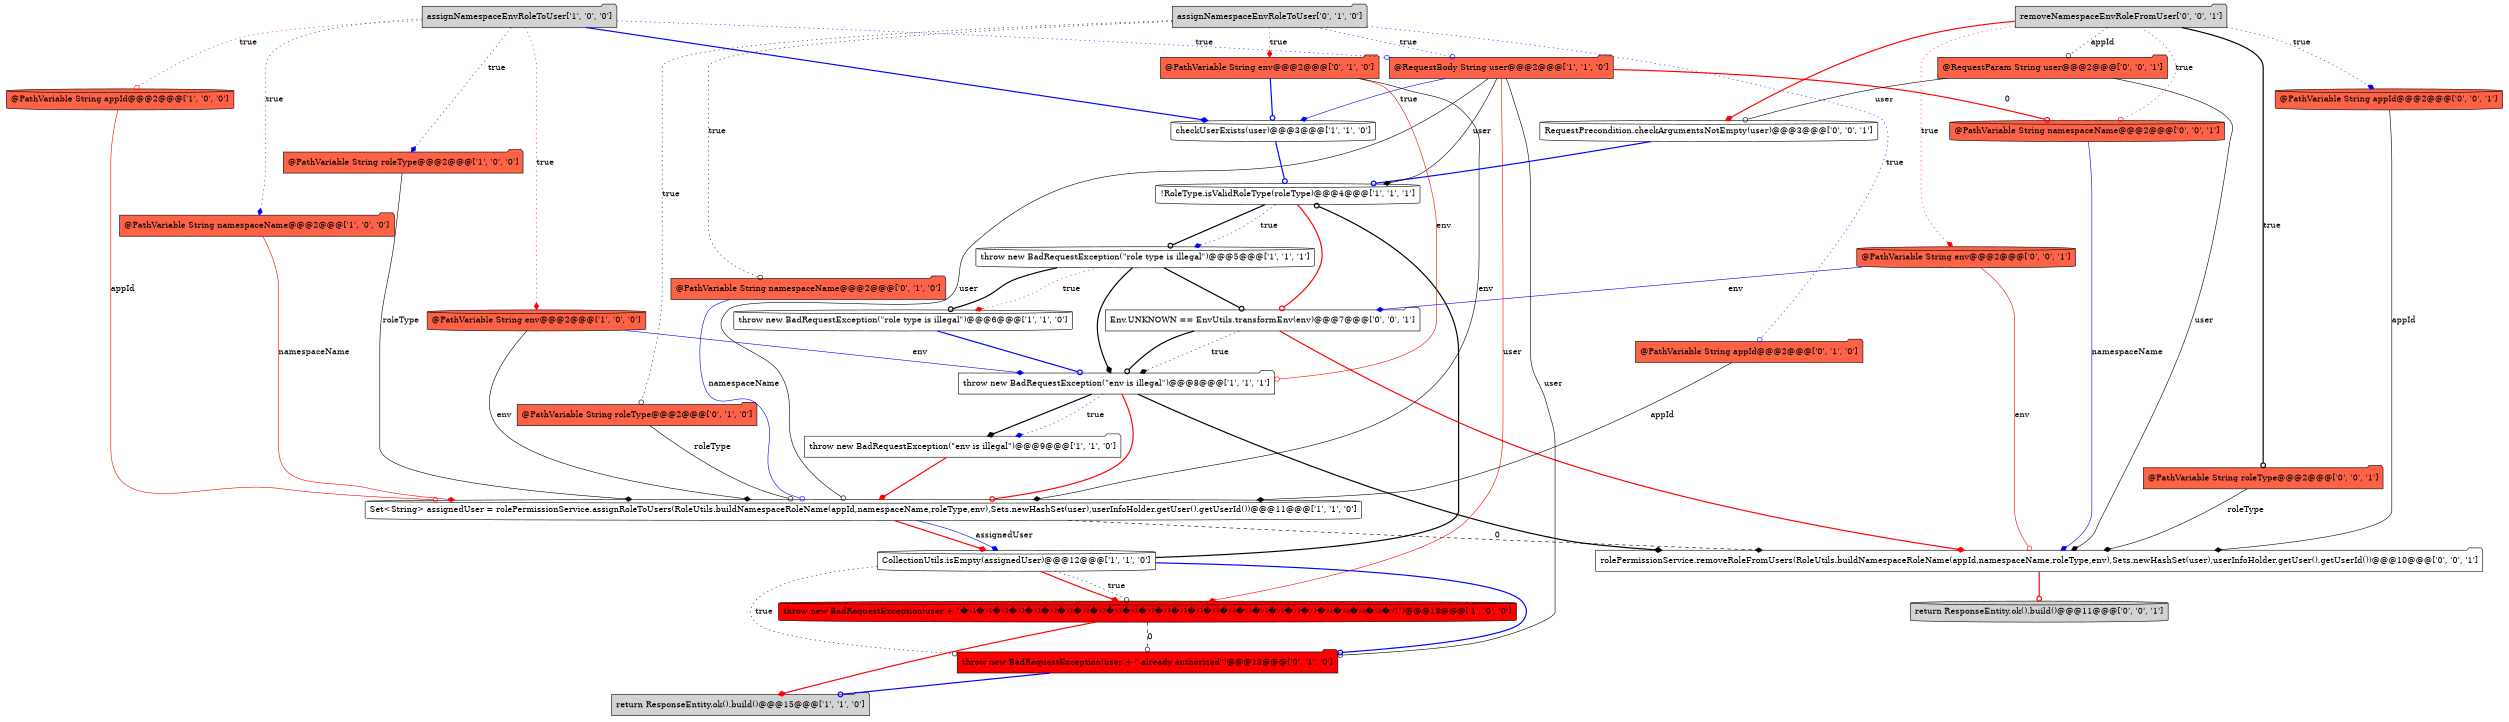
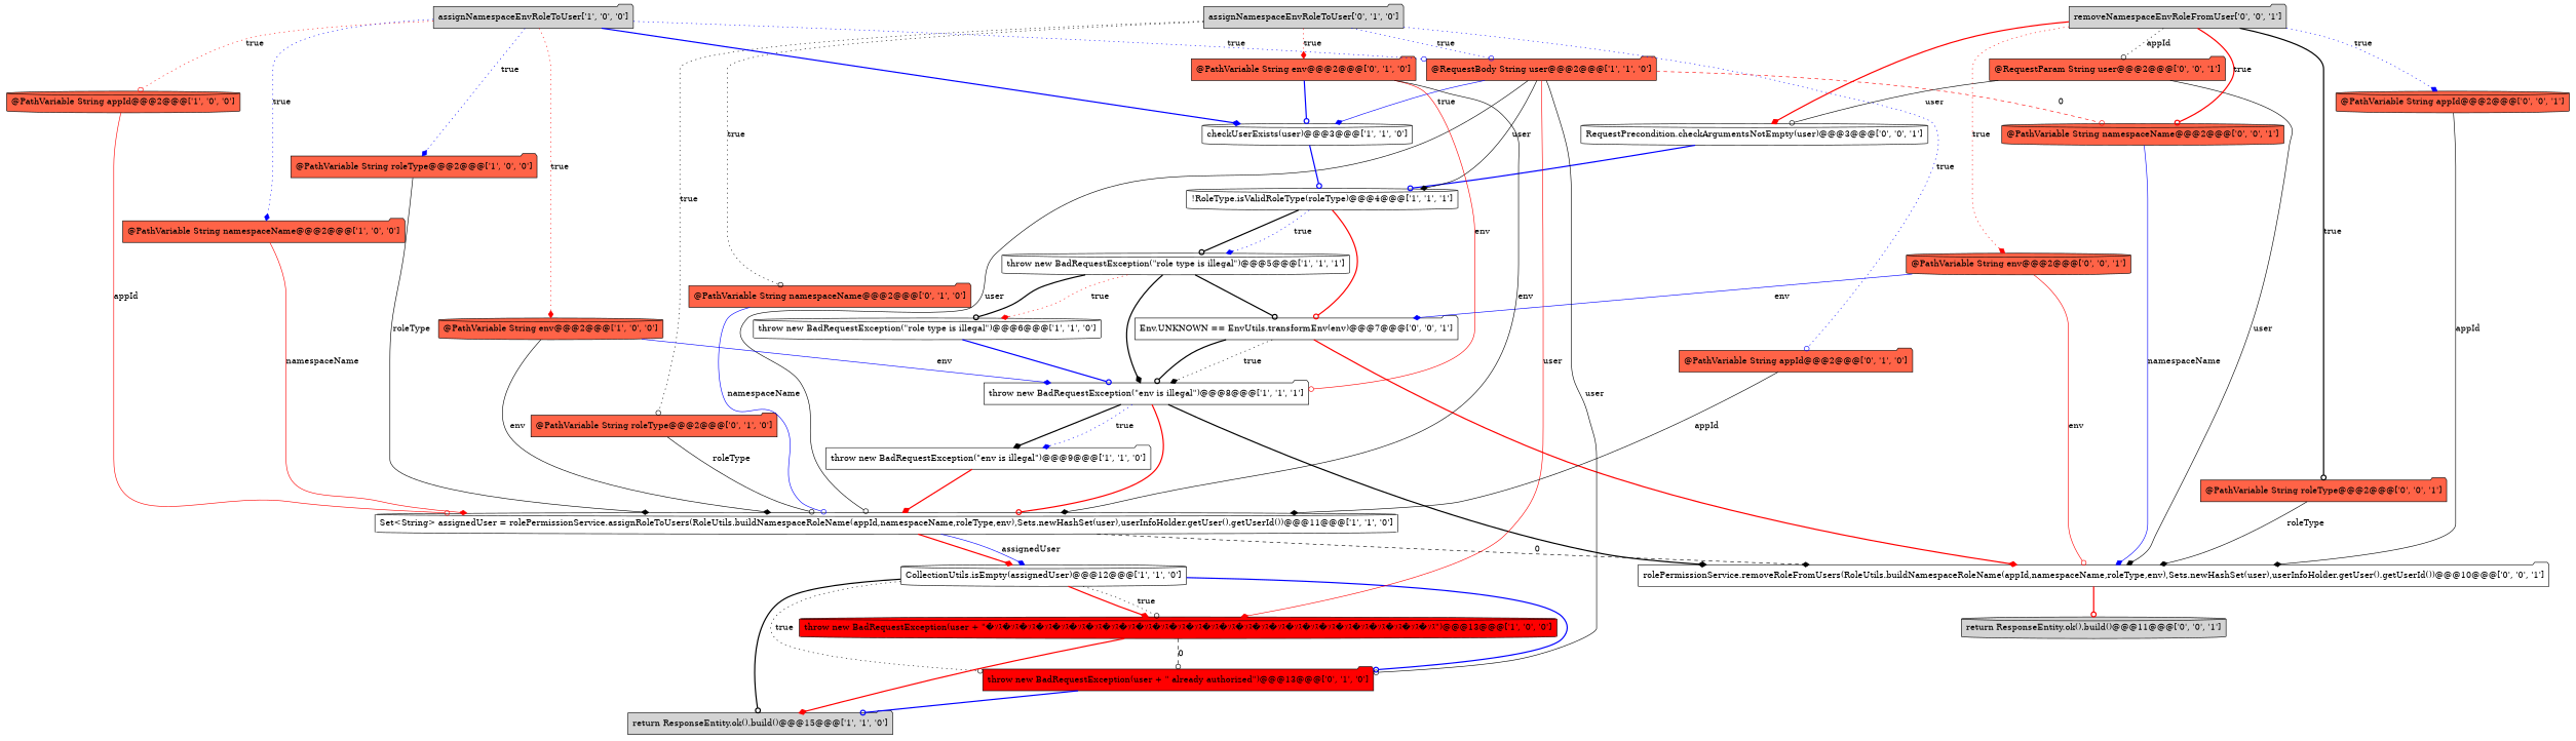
  digraph {
    node [fillcolor=tomato shape=folder style=filled]
    edge [arrowhead=diamond color=black style=bold]
    n1 [fillcolor=white label="RequestPrecondition.checkArgumentsNotEmpty(user)@@@3@@@['0', '0', '1']" shape=cylinder]
    n2 [fillcolor=white label="!RoleType.isValidRoleType(roleType)@@@4@@@['1', '1', '1']" shape=cylinder]
    n3 [fillcolor=white label="Env.UNKNOWN == EnvUtils.transformEnv(env)@@@7@@@['0', '0', '1']"]
    n4 [fillcolor=white label="throw new BadRequestException(\"role type is illegal\")@@@5@@@['1', '1', '1']" shape=cylinder]
    n5 [label="@PathVariable String namespaceName@@@2@@@['0', '0', '1']" shape=cylinder]
    n6 [fillcolor=white label="rolePermissionService.removeRoleFromUsers(RoleUtils.buildNamespaceRoleName(appId,namespaceName,roleType,env),Sets.newHashSet(user),userInfoHolder.getUser().getUserId())@@@10@@@['0', '0', '1']"]
    n7 [fillcolor=lightgray label="return ResponseEntity.ok().build()@@@11@@@['0', '0', '1']" shape=cylinder]
    n8 [fillcolor=white label="throw new BadRequestException(\"env is illegal\")@@@8@@@['1', '1', '1']"]
    n9 [fillcolor=white label="Set<String> assignedUser = rolePermissionService.assignRoleToUsers(RoleUtils.buildNamespaceRoleName(appId,namespaceName,roleType,env),Sets.newHashSet(user),userInfoHolder.getUser().getUserId())@@@11@@@['1', '1', '0']" shape=cylinder]
    n10 [fillcolor=white label="throw new BadRequestException(\"env is illegal\")@@@9@@@['1', '1', '0']"]
    n11 [fillcolor=white label="CollectionUtils.isEmpty(assignedUser)@@@12@@@['1', '1', '0']" shape=cylinder]
    n12 [fillcolor=lightgray label="return ResponseEntity.ok().build()@@@15@@@['1', '1', '0']"]
    n13 [label="@PathVariable String env@@@2@@@['0', '0', '1']" shape=cylinder]
    n14 [fillcolor=lightgray label="assignNamespaceEnvRoleToUser['0', '1', '0']"]
    n15 [label="@RequestBody String user@@@2@@@['1', '1', '0']"]
    n16 [label="@PathVariable String namespaceName@@@2@@@['0', '1', '0']"]
    n17 [label="@PathVariable String appId@@@2@@@['0', '1', '0']"]
    n18 [label="@PathVariable String roleType@@@2@@@['0', '1', '0']"]
    n19 [label="@PathVariable String env@@@2@@@['0', '1', '0']"]
    n20 [fillcolor=white label="checkUserExists(user)@@@3@@@['1', '1', '0']" shape=cylinder]
    n21 [fillcolor=red label="throw new BadRequestException(user + \"�ｿｽ�ｿｽ�ｿｽ�ｿｽ�ｿｽ�ｿｽ�ｿｽ�ｿｽ�ｿｽ�ｿｽ�ｿｽ�ｿｽ�ｿｽ�ｿｽ�ｿｽ�ｿｽ�ｿｽ�ｿｽ�ｿｽ�ｿｽ�ｿｽ�ｿｽ�ｿｽ�ｿｽ�ｿｽ�ｿｽ�ｿｽ\")@@@13@@@['1', '0', '0']" shape=cylinder]
    n22 [fillcolor=red label="throw new BadRequestException(user + \" already authorized\")@@@13@@@['0', '1', '0']"]
    n23 [label="@PathVariable String env@@@2@@@['1', '0', '0']" shape=cylinder]
    n24 [label="@RequestParam String user@@@2@@@['0', '0', '1']"]
    n25 [fillcolor=white label="throw new BadRequestException(\"role type is illegal\")@@@6@@@['1', '1', '0']" shape=cylinder]
    n26 [fillcolor=lightgray label="assignNamespaceEnvRoleToUser['1', '0', '0']"]
    n27 [label="@PathVariable String appId@@@2@@@['1', '0', '0']" shape=cylinder]
    n28 [label="@PathVariable String roleType@@@2@@@['1', '0', '0']"]
    n29 [label="@PathVariable String namespaceName@@@2@@@['1', '0', '0']"]
    n30 [label="@PathVariable String roleType@@@2@@@['0', '0', '1']"]
    n31 [label="@PathVariable String appId@@@2@@@['0', '0', '1']" shape=cylinder]
    n32 [fillcolor=lightgray label="removeNamespaceEnvRoleFromUser['0', '0', '1']"]
    n1 -> n2 [arrowhead=odot color=blue]
    n2 -> n3 [arrowhead=odot color=red]
    n2 -> n4 [arrowhead=odot]
    n2 -> n4 [color=blue label=true style=dotted]
    n3 -> n6 [color=red]
    n3 -> n8 [label=true style=dotted]
    n3 -> n8 [arrowhead=odot]
    n4 -> n3 [arrowhead=odot]
    n4 -> n8
    n4 -> n25 [color=red label=true style=dotted]
    n4 -> n25 [arrowhead=odot]
    n5 -> n6 [color=blue label=namespaceName style=solid]
    n6 -> n7 [arrowhead=odot color=red]
    n8 -> n6
    n8 -> n9 [arrowhead=odot color=red]
    n8 -> n10
    n8 -> n10 [color=blue label=true style=dotted]
    n9 -> n6 [label=0 style=dashed]
    n9 -> n11 [color=blue label=assignedUser style=solid]
    n9 -> n11 [color=red]
    n10 -> n9 [color=red]
-   n11 -> n2 [arrowhead=odot]
+   n11 -> n12 [arrowhead=odot]
    n11 -> n21 [color=red]
    n11 -> n21 [arrowhead=odot label=true style=dotted]
    n11 -> n22 [arrowhead=odot color=blue]
    n11 -> n22 [arrowhead=odot label=true style=dotted]
    n13 -> n3 [color=blue label=env style=solid]
    n13 -> n6 [arrowhead=odot color=red label=env style=solid]
    n14 -> n15 [arrowhead=odot color=blue label=true style=dotted]
    n14 -> n16 [arrowhead=odot label=true style=dotted]
    n14 -> n17 [arrowhead=odot color=blue label=true style=dotted]
    n14 -> n18 [arrowhead=odot label=true style=dotted]
    n14 -> n19 [color=red label=true style=dotted]
    n15 -> n2 [label=user style=solid]
-   n15 -> n5 [arrowhead=odot color=red label=0]
+   n15 -> n5 [arrowhead=odot color=red label=0 style=dashed]
    n15 -> n9 [arrowhead=odot label=user style=solid]
    n15 -> n20 [color=blue label=true style=solid]
    n15 -> n21 [color=red label=user style=solid]
    n15 -> n22 [arrowhead=odot label=user style=solid]
    n16 -> n9 [arrowhead=odot color=blue label=namespaceName style=solid]
    n17 -> n9 [label=appId style=solid]
    n18 -> n9 [arrowhead=odot label=roleType style=solid]
    n19 -> n8 [arrowhead=odot color=red label=env style=solid]
    n19 -> n9 [label=env style=solid]
    n19 -> n20 [arrowhead=odot color=blue]
    n20 -> n2 [arrowhead=odot color=blue]
    n21 -> n12 [color=red]
    n21 -> n22 [arrowhead=odot label=0 style=dashed]
    n22 -> n12 [arrowhead=odot color=blue]
    n23 -> n8 [color=blue label=env style=solid]
    n23 -> n9 [label=env style=solid]
    n24 -> n1 [arrowhead=odot label=user style=solid]
    n24 -> n6 [label=user style=solid]
    n25 -> n8 [arrowhead=odot color=blue]
    n26 -> n15 [arrowhead=odot color=blue label=true style=dotted]
    n26 -> n20 [color=blue]
    n26 -> n23 [color=red label=true style=dotted]
    n26 -> n27 [arrowhead=odot color=red label=true style=dotted]
    n26 -> n28 [color=blue label=true style=dotted]
    n26 -> n29 [color=blue label=true style=dotted]
    n27 -> n9 [arrowhead=odot color=red label=appId style=solid]
    n28 -> n9 [label=roleType style=solid]
    n29 -> n9 [color=red label=namespaceName style=solid]
    n30 -> n6 [label=roleType style=solid]
    n31 -> n6 [label=appId style=solid]
    n32 -> n1 [color=red]
-   n32 -> n5 [arrowhead=odot color=red label=true style=dotted]
+   n32 -> n5 [arrowhead=odot color=red label=true]
    n32 -> n13 [color=red label=true style=dotted]
    n32 -> n24 [arrowhead=odot label=appId style=dotted]
    n32 -> n30 [arrowhead=odot label=true]
    n32 -> n31 [color=blue label=true style=dotted]
  }
